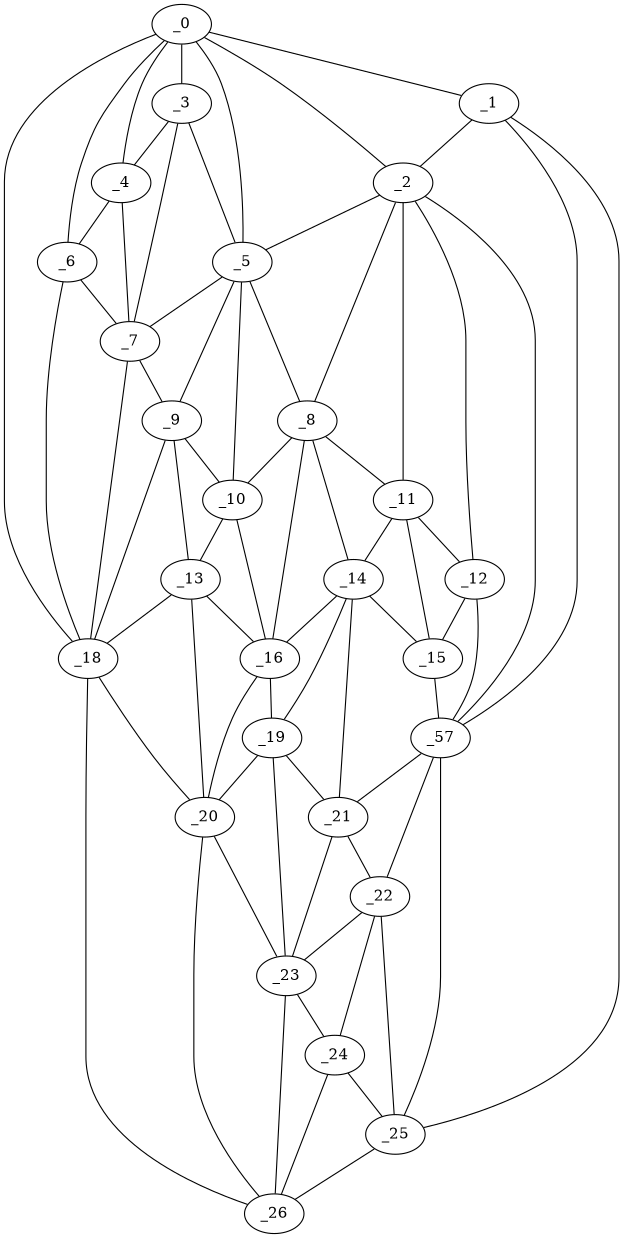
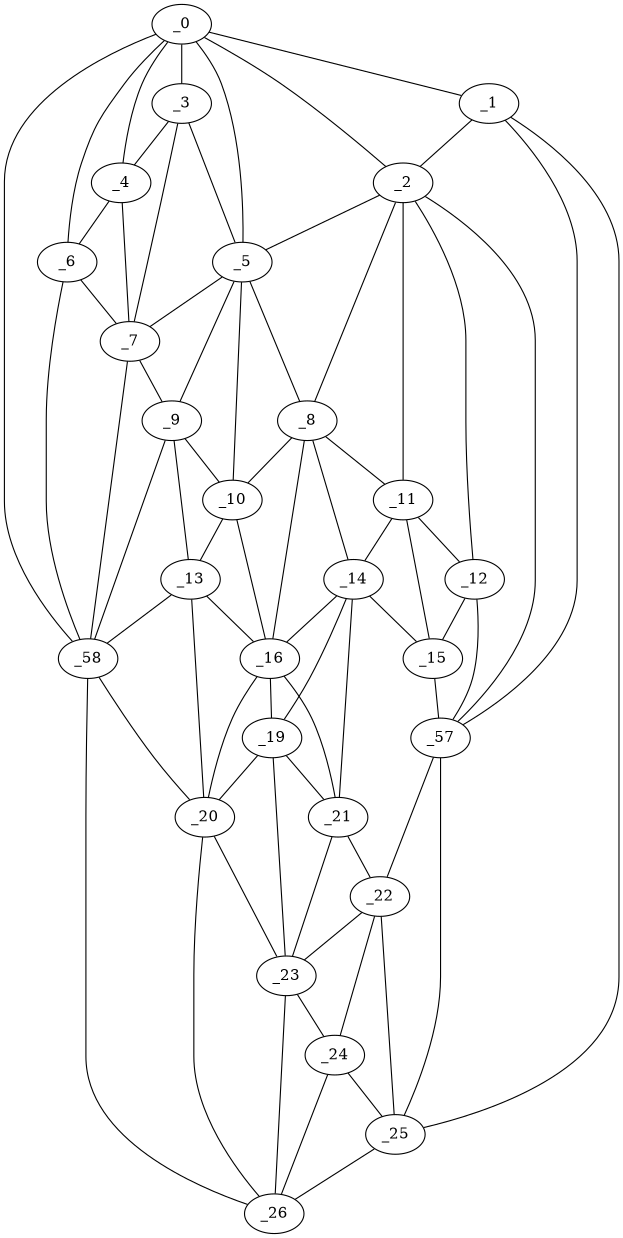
  graph {
    node [x=70 y=75]
    edge [valence=2]
    _0 [x=13 y=4]
    _1 [x=42 y=122]
    _2 [x=44 y=88]
    _3 [x=47 y=23]
    _4 [x=50 y=16]
    _5 [x=50 y=30]
    _6 [x=52 y=11]
-   _18 [x=78 y=3]
+   _18 [x=78 y=3 label=_58]
    n9 [label=_57 x=77]
    _25 [x=113 y=118]
    _8 [x=58 y=48]
    _11 [x=64 y=69]
    _12 [x=69 y=74]
    _7 [x=58 y=16]
    _9 [x=63 y=20]
    _10 [x=63 y=32]
    _20 [x=84 y=38]
    _26 [x=114 y=85]
    _21 [x=84 y=69]
    _22 [x=87]
    _14 [y=58]
    _16 [x=73 y=42]
    _15 [y=71]
    _13 [y=21]
    _23 [x=98 y=71]
    _24 [x=98]
    _19 [x=79 y=55]
    _0 -- _1 [valence=1]
    _0 -- _2 [valence=1]
    _0 -- _3 [valence=1]
    _0 -- _4
    _0 -- _5
    _0 -- _6
    _0 -- _18 [valence=1]
    _1 -- _2
    _1 -- n9
    _1 -- _25 [valence=1]
    _2 -- _5
    _2 -- n9
    _2 -- _8
    _2 -- _11
    _2 -- _12
    _3 -- _4
    _3 -- _5 [valence=1]
    _3 -- _7
    _4 -- _6
    _4 -- _7
    _5 -- _8
    _5 -- _7
    _5 -- _9
    _5 -- _10
    _6 -- _18
    _6 -- _7
    _18 -- _20
    _18 -- _26 [valence=1]
    n9 -- _25
-   n9 -- _21 [valence=1]
+   _16 -- _21 [valence=1]
    n9 -- _22
    _25 -- _26 [valence=1]
    _8 -- _11 [valence=1]
    _8 -- _10
    _8 -- _14
    _8 -- _16 [valence=1]
    _11 -- _12 [valence=1]
    _11 -- _14 [valence=1]
    _11 -- _15
    _12 -- n9 [valence=1]
    _12 -- _15
    _7 -- _18 [valence=1]
    _7 -- _9 [valence=1]
    _9 -- _18
    _9 -- _10 [valence=1]
    _9 -- _13 [valence=1]
    _10 -- _16
    _10 -- _13
    _20 -- _26 [valence=1]
    _20 -- _23 [valence=1]
    _21 -- _22
    _21 -- _23
    _22 -- _25
    _22 -- _23 [valence=1]
    _22 -- _24
    _14 -- _21 [valence=1]
    _14 -- _16
    _14 -- _15
    _14 -- _19
    _16 -- _20
    _16 -- _19
    _15 -- n9 [valence=1]
    _13 -- _18 [valence=1]
    _13 -- _20
    _13 -- _16 [valence=1]
    _23 -- _26
    _23 -- _24 [valence=1]
    _24 -- _25
    _24 -- _26 [valence=1]
    _19 -- _20
    _19 -- _21
    _19 -- _23 [valence=1]
  }
